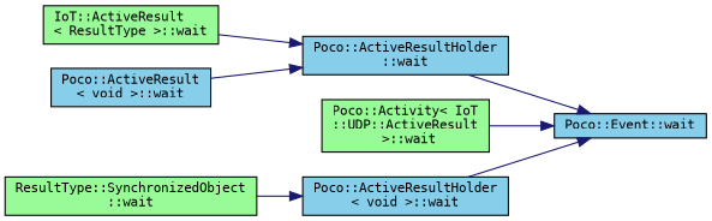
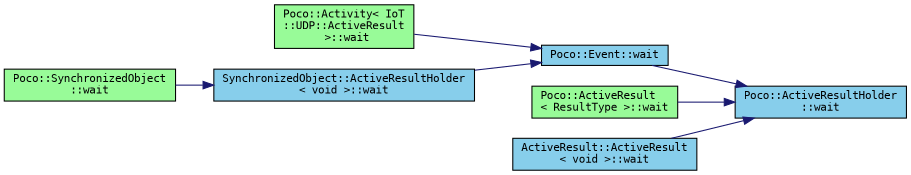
  digraph {
    fontname="DejaVu Sans Mono"
    rankdir=RL
    node [color=black fillcolor=skyblue fontname="DejaVu Sans Mono" fontsize=10 shape=record style=filled]
    edge [color=midnightblue dir=back fontname="DejaVu Sans Mono" fontsize=10 labelfontname=Helvetica labelfontsize=10 style=solid]
    n1 [fontcolor=black height=0.2 label="Poco::Event::wait" width=0.4]
    n2 [height=0.2 label="Poco::ActiveResultHolder\l::wait" width=0.4]
    n3 [fillcolor=palegreen height=0.2 label="Poco::Activity\< IoT\l::UDP::ActiveResult\l \>::wait" width=0.4]
-   n4 [height=0.2 label="Poco::ActiveResultHolder\l\< void \>::wait" width=0.4]
-   n5 [fillcolor=palegreen height=0.2 label="IoT::ActiveResult\l\< ResultType \>::wait" width=0.4]
-   n6 [height=0.2 label="Poco::ActiveResult\l\< void \>::wait" width=0.4]
-   n7 [fillcolor=palegreen height=0.2 label="ResultType::SynchronizedObject\l::wait" width=0.4]
-   n1 -> n2
+   n4 [height=0.2 label="SynchronizedObject::ActiveResultHolder\l\< void \>::wait" width=0.4]
+   n5 [fillcolor=palegreen height=0.2 label="Poco::ActiveResult\l\< ResultType \>::wait" width=0.4]
+   n6 [height=0.2 label="ActiveResult::ActiveResult\l\< void \>::wait" width=0.4]
+   n7 [fillcolor=palegreen height=0.2 label="Poco::SynchronizedObject\l::wait" width=0.4]
+   n2 -> n1
    n1 -> n3
    n1 -> n4
    n2 -> n5
    n2 -> n6
    n4 -> n7
  }
